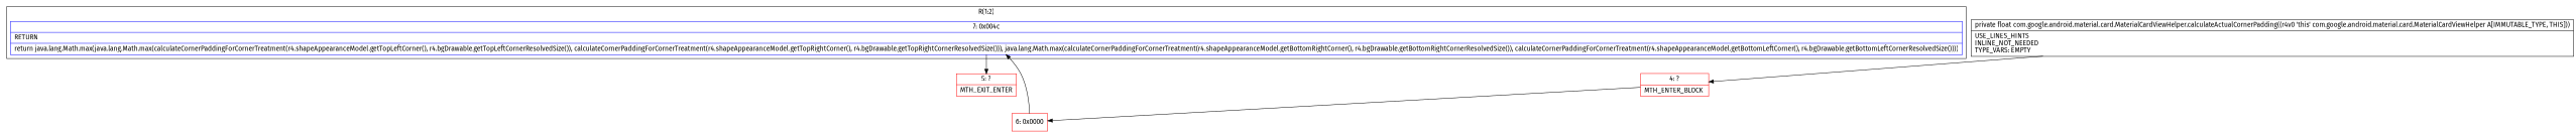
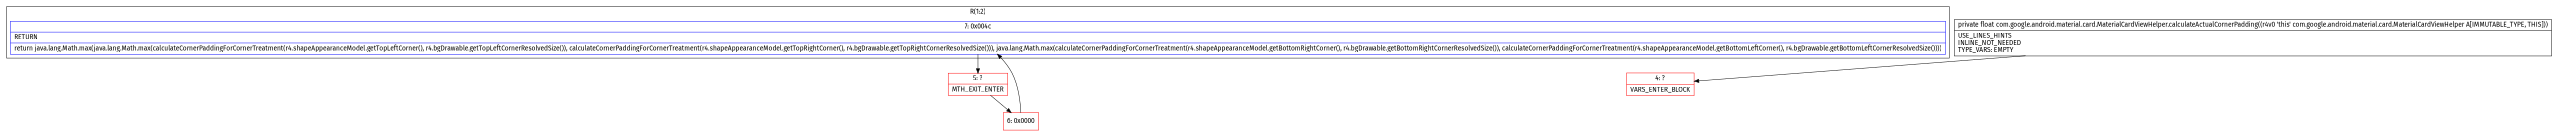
  digraph {
    fontname="Fira Sans"
    node [color=red fontname="Fira Sans" shape=record]
    edge [fontname="Fira Sans"]
    n1 [color=blue label="{7\:\ 0x004c|RETURN\l|return java.lang.Math.max(java.lang.Math.max(calculateCornerPaddingForCornerTreatment(r4.shapeAppearanceModel.getTopLeftCorner(), r4.bgDrawable.getTopLeftCornerResolvedSize()), calculateCornerPaddingForCornerTreatment(r4.shapeAppearanceModel.getTopRightCorner(), r4.bgDrawable.getTopRightCornerResolvedSize())), java.lang.Math.max(calculateCornerPaddingForCornerTreatment(r4.shapeAppearanceModel.getBottomRightCorner(), r4.bgDrawable.getBottomRightCornerResolvedSize()), calculateCornerPaddingForCornerTreatment(r4.shapeAppearanceModel.getBottomLeftCorner(), r4.bgDrawable.getBottomLeftCornerResolvedSize())))\l}"]
    n2 [label="{5\:\ ?|MTH_EXIT_ENTER\l}"]
-   n3 [label="{4\:\ ?|MTH_ENTER_BLOCK\l}"]
+   n3 [label="{4\:\ ?|VARS_ENTER_BLOCK\l}"]
    n4 [label="{6\:\ 0x0000}"]
    n5 [label="{private float com.google.android.material.card.MaterialCardViewHelper.calculateActualCornerPadding((r4v0 'this' com.google.android.material.card.MaterialCardViewHelper A[IMMUTABLE_TYPE, THIS]))  | USE_LINES_HINTS\lINLINE_NOT_NEEDED\lTYPE_VARS: EMPTY\l}" color=""]
    subgraph cluster_1 {
      label="R(1:2)"
      n1
    }
    n1 -> n2
-   n3 -> n4
+   n2 -> n4
    n4 -> n1
    n5 -> n3
  }
